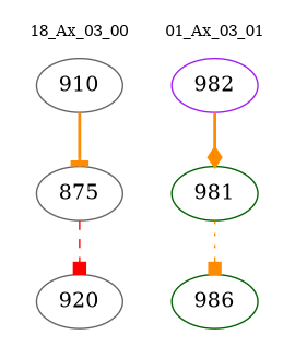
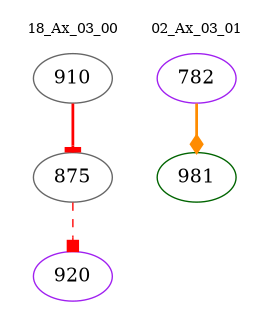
  digraph {
    node [color=gray40]
    edge [arrowhead=box color=red style=bold]
    n1 [label=910]
    n2 [label=875]
-   n3 [label=920]
+   n3 [color=purple label=920]
    n4 [color=darkgreen label=981]
-   n5 [color=darkgreen label=986]
-   n6 [color=purple label=982]
+   n6 [color=purple label=782]
    subgraph cluster_1 {
      color=white
      fontsize=10
      label="18_Ax_03_00"
      n1
      n2
      n3
    }
    subgraph cluster_2 {
      color=white
      fontsize=10
-     label="01_Ax_03_01"
+     label="02_Ax_03_01"
      n4
-     n5
      n6
    }
-   n1 -> n2 [arrowhead=tee color=darkorange]
+   n1 -> n2 [arrowhead=tee]
    n2 -> n3 [style=dashed]
-   n4 -> n5 [color=darkorange style=dotted]
    n6 -> n4 [arrowhead=diamond color=darkorange]
  }
